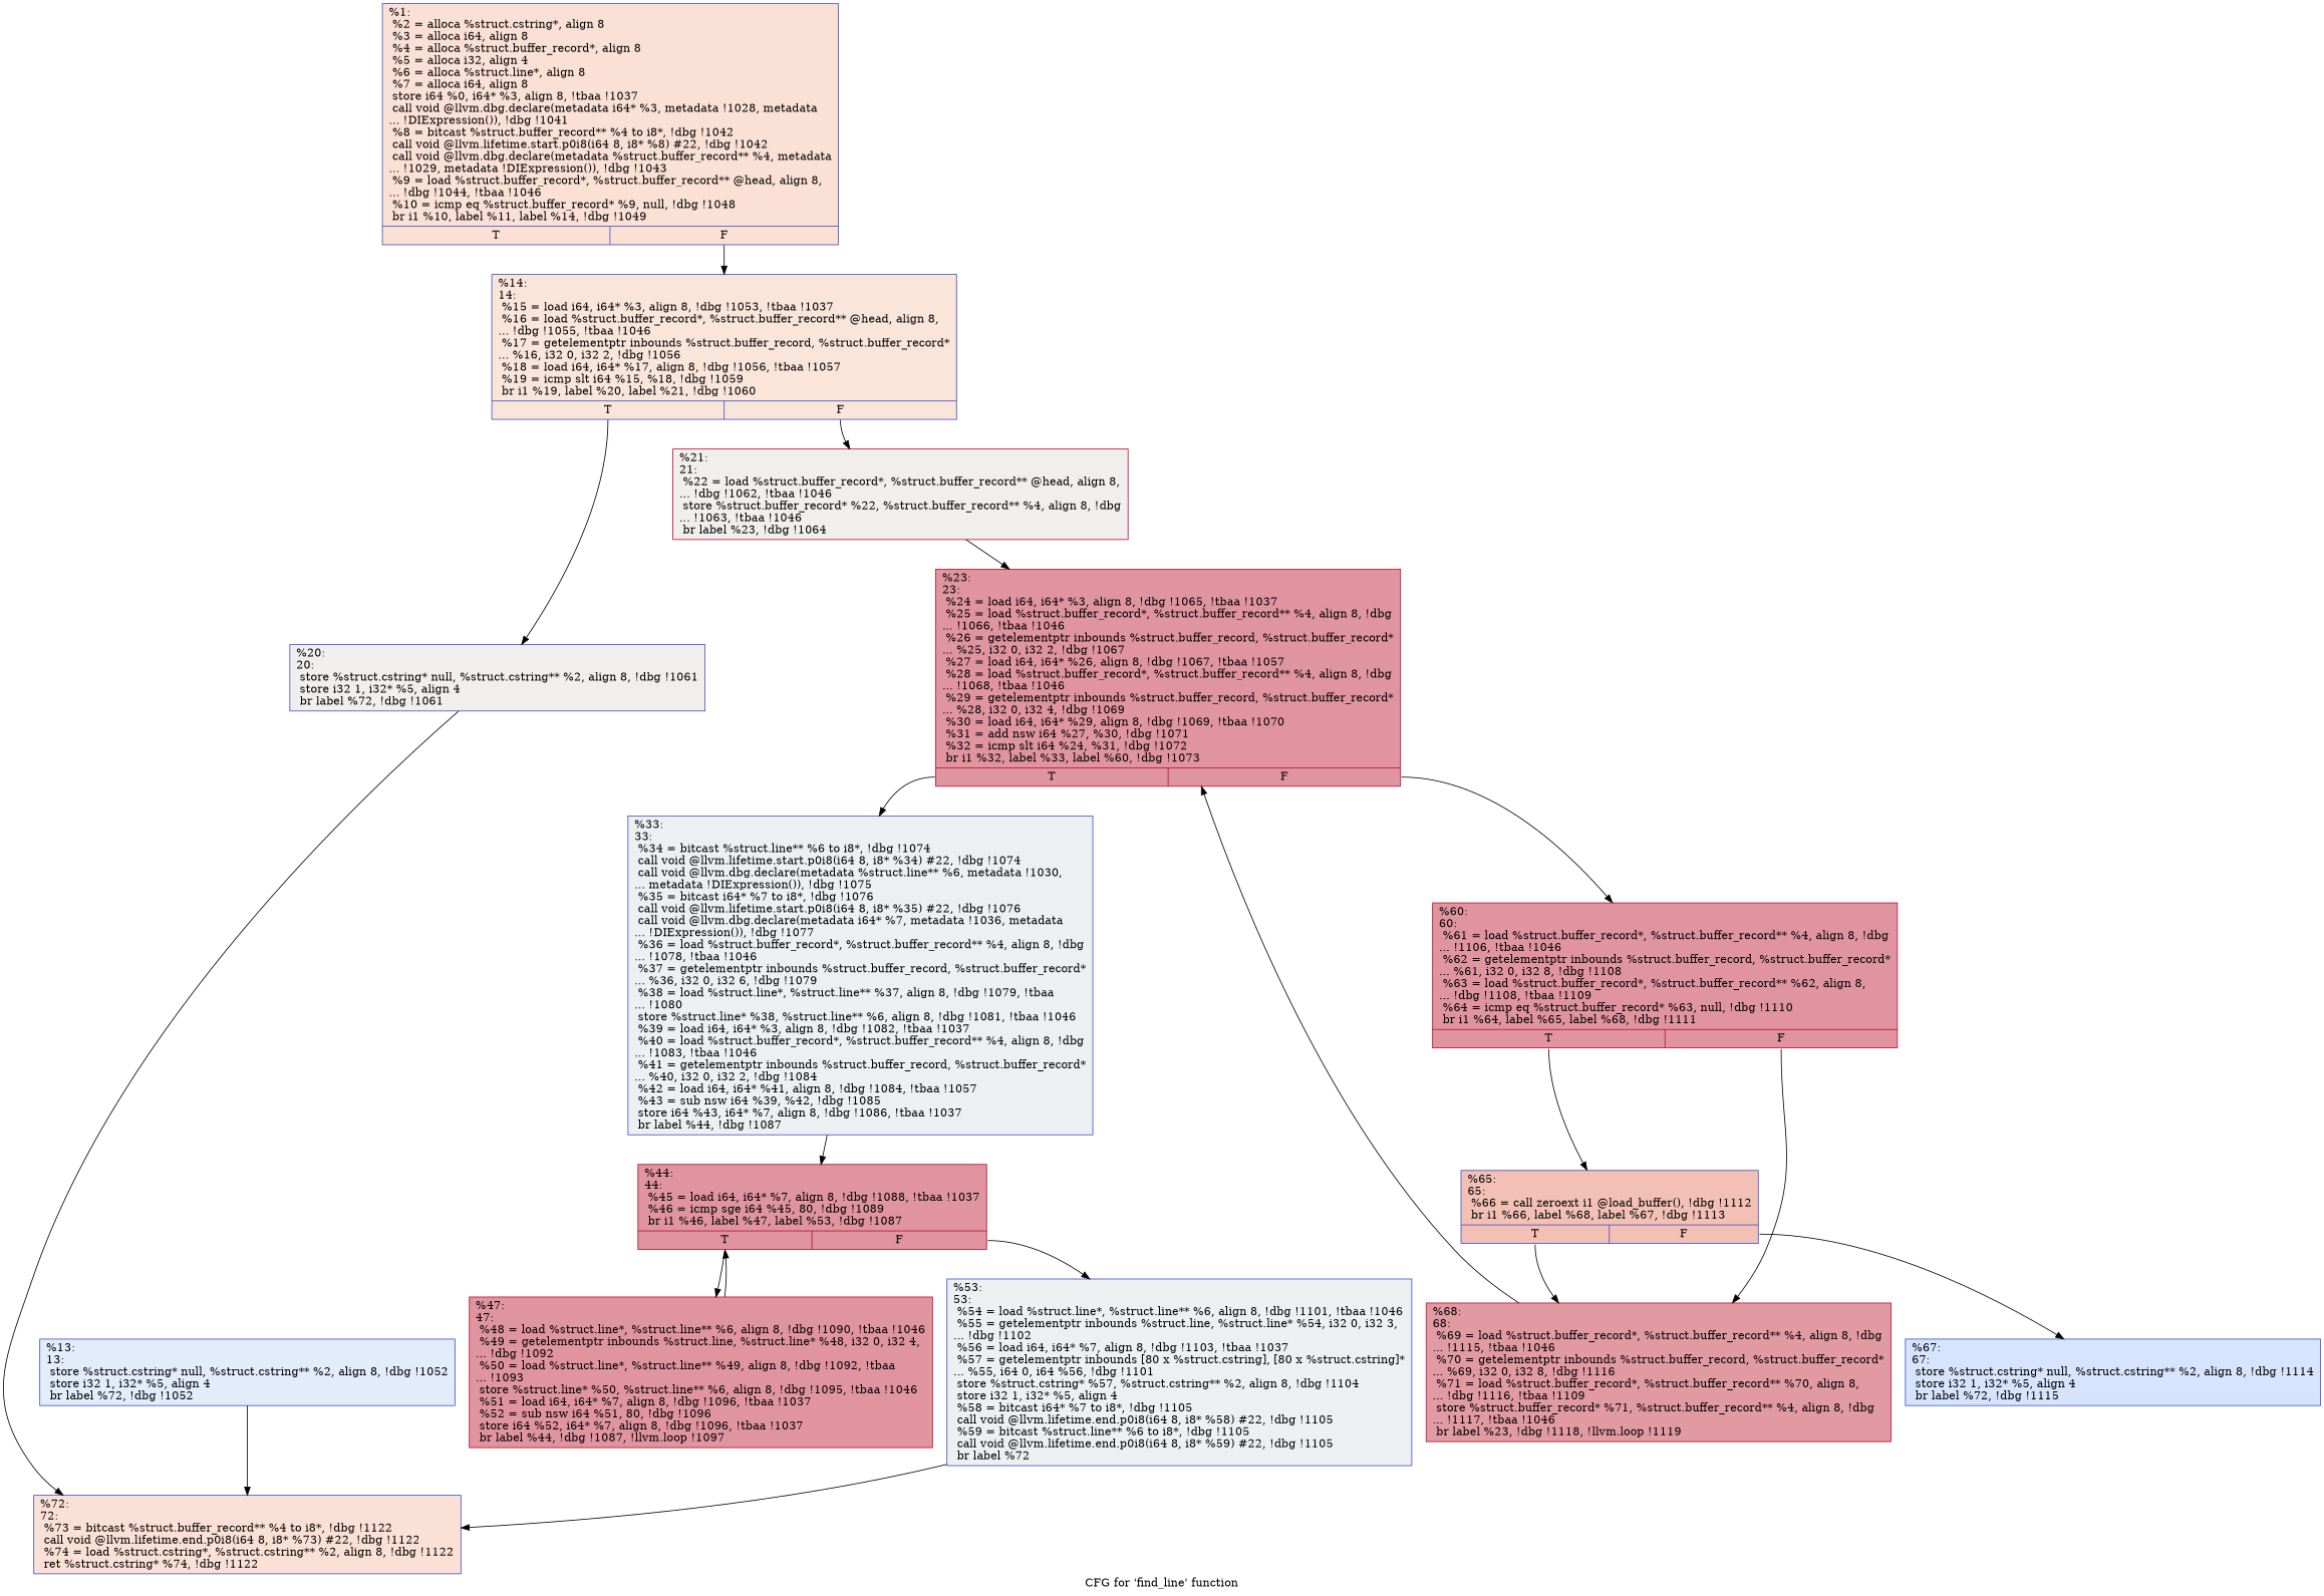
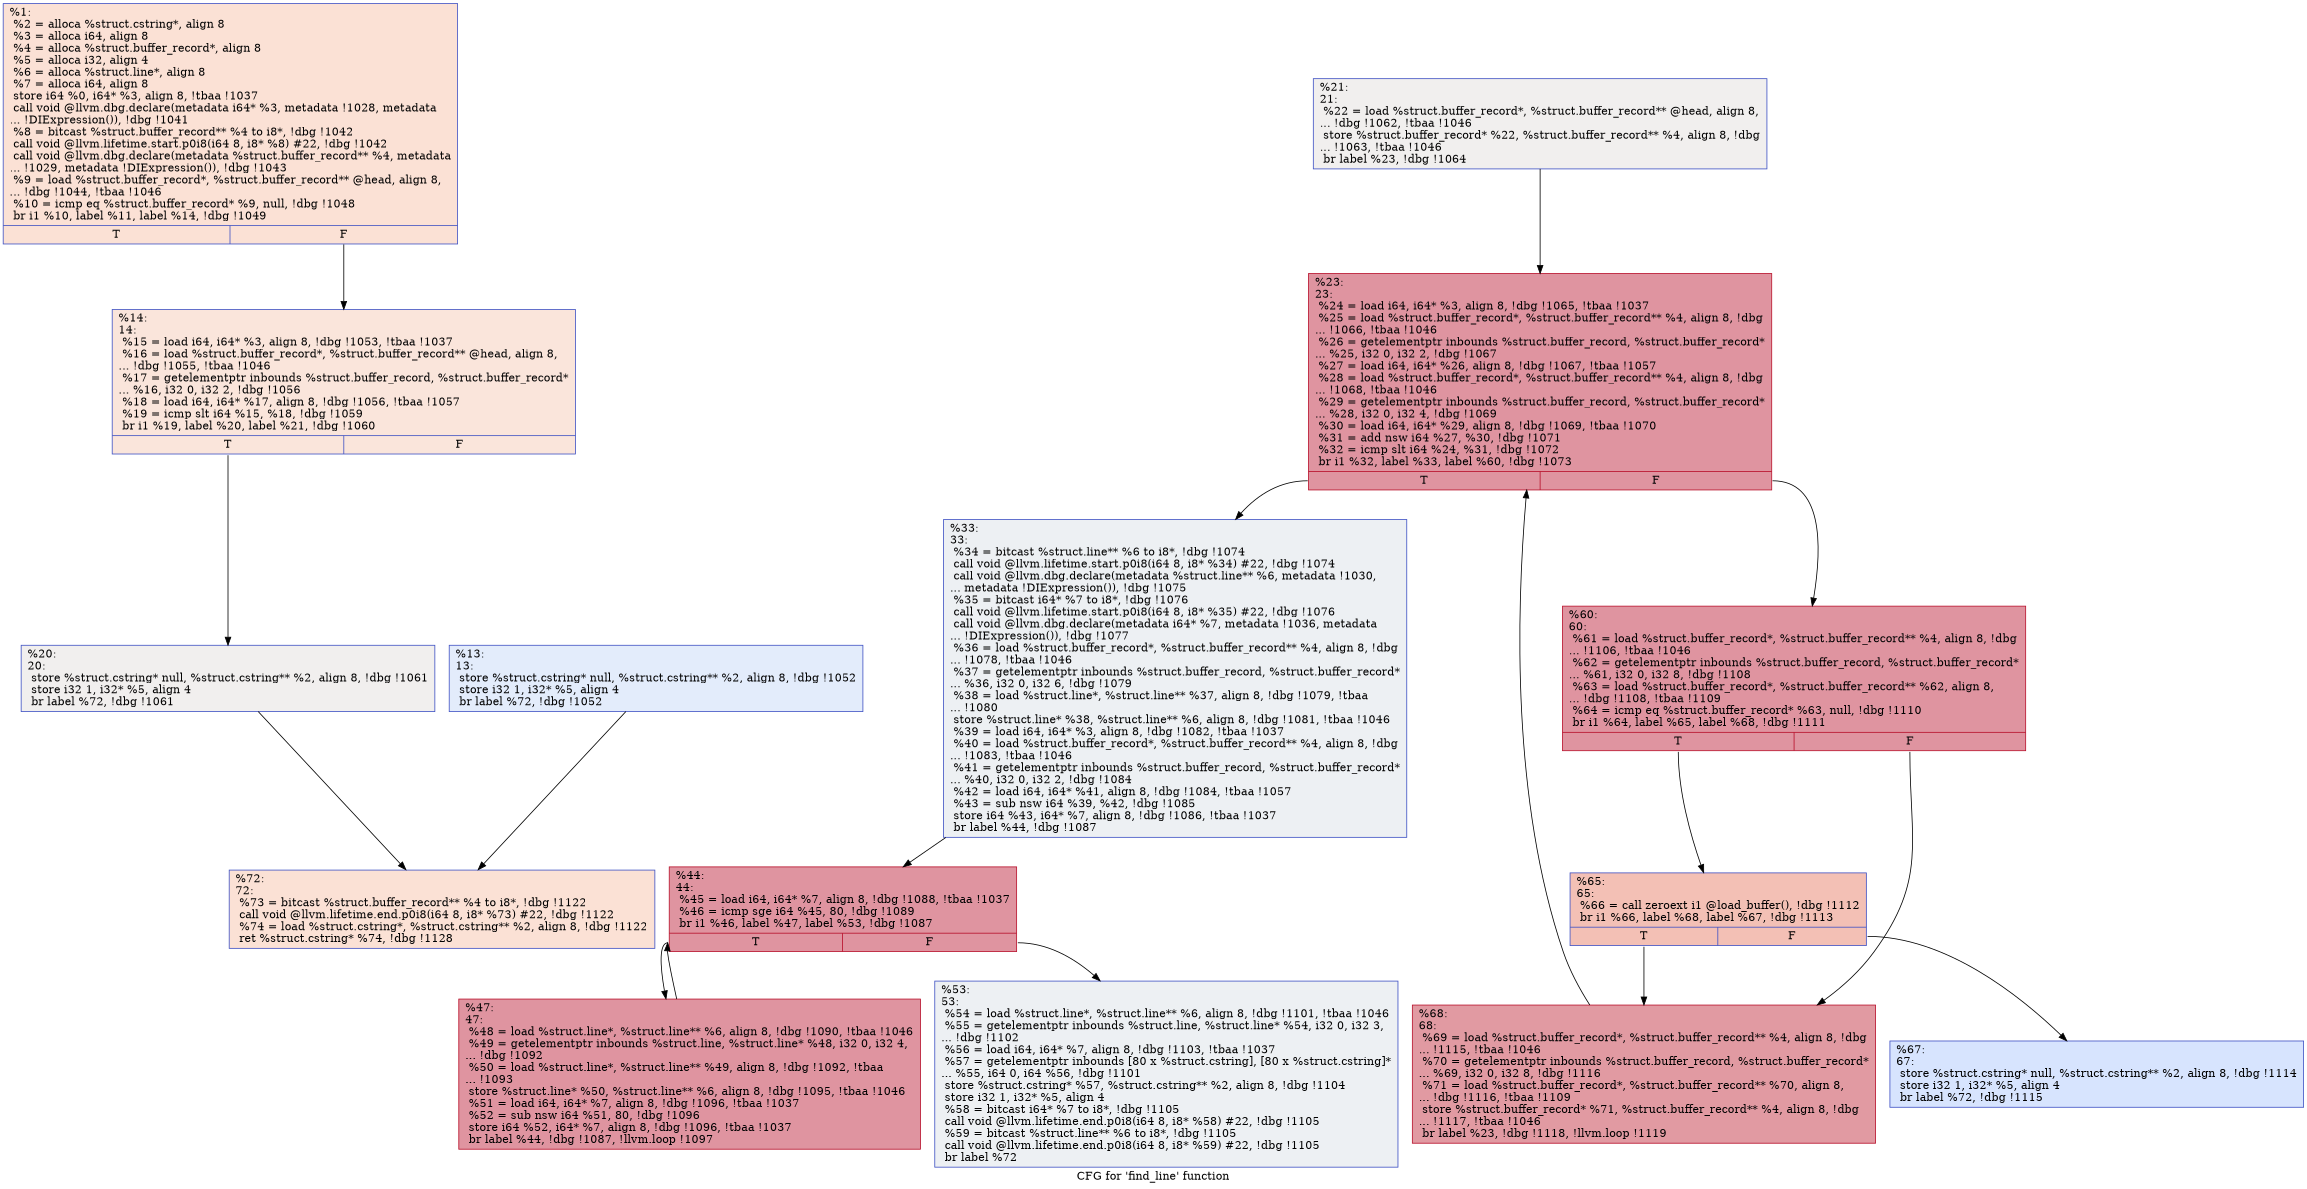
  digraph {
    label="CFG for 'find_line' function"
    node [color="#3d50c3ff" fillcolor="#b70d2870" shape=record style=filled]
    n1 [fillcolor="#f7bca170" label="{%1:\l  %2 = alloca %struct.cstring*, align 8\l  %3 = alloca i64, align 8\l  %4 = alloca %struct.buffer_record*, align 8\l  %5 = alloca i32, align 4\l  %6 = alloca %struct.line*, align 8\l  %7 = alloca i64, align 8\l  store i64 %0, i64* %3, align 8, !tbaa !1037\l  call void @llvm.dbg.declare(metadata i64* %3, metadata !1028, metadata\l... !DIExpression()), !dbg !1041\l  %8 = bitcast %struct.buffer_record** %4 to i8*, !dbg !1042\l  call void @llvm.lifetime.start.p0i8(i64 8, i8* %8) #22, !dbg !1042\l  call void @llvm.dbg.declare(metadata %struct.buffer_record** %4, metadata\l... !1029, metadata !DIExpression()), !dbg !1043\l  %9 = load %struct.buffer_record*, %struct.buffer_record** @head, align 8,\l... !dbg !1044, !tbaa !1046\l  %10 = icmp eq %struct.buffer_record* %9, null, !dbg !1048\l  br i1 %10, label %11, label %14, !dbg !1049\l|{<s0>T|<s1>F}}"]
    n2 [fillcolor="#f4c5ad70" label="{%14:\l14:                                               \l  %15 = load i64, i64* %3, align 8, !dbg !1053, !tbaa !1037\l  %16 = load %struct.buffer_record*, %struct.buffer_record** @head, align 8,\l... !dbg !1055, !tbaa !1046\l  %17 = getelementptr inbounds %struct.buffer_record, %struct.buffer_record*\l... %16, i32 0, i32 2, !dbg !1056\l  %18 = load i64, i64* %17, align 8, !dbg !1056, !tbaa !1057\l  %19 = icmp slt i64 %15, %18, !dbg !1059\l  br i1 %19, label %20, label %21, !dbg !1060\l|{<s0>T|<s1>F}}"]
    n3 [fillcolor="#e0dbd870" label="{%20:\l20:                                               \l  store %struct.cstring* null, %struct.cstring** %2, align 8, !dbg !1061\l  store i32 1, i32* %5, align 4\l  br label %72, !dbg !1061\l}"]
-   n4 [color="#b70d28ff" fillcolor="#e0dbd870" label="{%21:\l21:                                               \l  %22 = load %struct.buffer_record*, %struct.buffer_record** @head, align 8,\l... !dbg !1062, !tbaa !1046\l  store %struct.buffer_record* %22, %struct.buffer_record** %4, align 8, !dbg\l... !1063, !tbaa !1046\l  br label %23, !dbg !1064\l}"]
+   n4 [fillcolor="#e0dbd870" label="{%21:\l21:                                               \l  %22 = load %struct.buffer_record*, %struct.buffer_record** @head, align 8,\l... !dbg !1062, !tbaa !1046\l  store %struct.buffer_record* %22, %struct.buffer_record** %4, align 8, !dbg\l... !1063, !tbaa !1046\l  br label %23, !dbg !1064\l}"]
    n5 [fillcolor="#bfd3f670" label="{%13:\l13:                                               \l  store %struct.cstring* null, %struct.cstring** %2, align 8, !dbg !1052\l  store i32 1, i32* %5, align 4\l  br label %72, !dbg !1052\l}"]
-   n6 [fillcolor="#f7bca170" label="{%72:\l72:                                               \l  %73 = bitcast %struct.buffer_record** %4 to i8*, !dbg !1122\l  call void @llvm.lifetime.end.p0i8(i64 8, i8* %73) #22, !dbg !1122\l  %74 = load %struct.cstring*, %struct.cstring** %2, align 8, !dbg !1122\l  ret %struct.cstring* %74, !dbg !1122\l}"]
+   n6 [fillcolor="#f7bca170" label="{%72:\l72:                                               \l  %73 = bitcast %struct.buffer_record** %4 to i8*, !dbg !1122\l  call void @llvm.lifetime.end.p0i8(i64 8, i8* %73) #22, !dbg !1122\l  %74 = load %struct.cstring*, %struct.cstring** %2, align 8, !dbg !1122\l  ret %struct.cstring* %74, !dbg !1128\l}"]
    n7 [color="#b70d28ff" label="{%23:\l23:                                               \l  %24 = load i64, i64* %3, align 8, !dbg !1065, !tbaa !1037\l  %25 = load %struct.buffer_record*, %struct.buffer_record** %4, align 8, !dbg\l... !1066, !tbaa !1046\l  %26 = getelementptr inbounds %struct.buffer_record, %struct.buffer_record*\l... %25, i32 0, i32 2, !dbg !1067\l  %27 = load i64, i64* %26, align 8, !dbg !1067, !tbaa !1057\l  %28 = load %struct.buffer_record*, %struct.buffer_record** %4, align 8, !dbg\l... !1068, !tbaa !1046\l  %29 = getelementptr inbounds %struct.buffer_record, %struct.buffer_record*\l... %28, i32 0, i32 4, !dbg !1069\l  %30 = load i64, i64* %29, align 8, !dbg !1069, !tbaa !1070\l  %31 = add nsw i64 %27, %30, !dbg !1071\l  %32 = icmp slt i64 %24, %31, !dbg !1072\l  br i1 %32, label %33, label %60, !dbg !1073\l|{<s0>T|<s1>F}}"]
    n8 [fillcolor="#d6dce470" label="{%33:\l33:                                               \l  %34 = bitcast %struct.line** %6 to i8*, !dbg !1074\l  call void @llvm.lifetime.start.p0i8(i64 8, i8* %34) #22, !dbg !1074\l  call void @llvm.dbg.declare(metadata %struct.line** %6, metadata !1030,\l... metadata !DIExpression()), !dbg !1075\l  %35 = bitcast i64* %7 to i8*, !dbg !1076\l  call void @llvm.lifetime.start.p0i8(i64 8, i8* %35) #22, !dbg !1076\l  call void @llvm.dbg.declare(metadata i64* %7, metadata !1036, metadata\l... !DIExpression()), !dbg !1077\l  %36 = load %struct.buffer_record*, %struct.buffer_record** %4, align 8, !dbg\l... !1078, !tbaa !1046\l  %37 = getelementptr inbounds %struct.buffer_record, %struct.buffer_record*\l... %36, i32 0, i32 6, !dbg !1079\l  %38 = load %struct.line*, %struct.line** %37, align 8, !dbg !1079, !tbaa\l... !1080\l  store %struct.line* %38, %struct.line** %6, align 8, !dbg !1081, !tbaa !1046\l  %39 = load i64, i64* %3, align 8, !dbg !1082, !tbaa !1037\l  %40 = load %struct.buffer_record*, %struct.buffer_record** %4, align 8, !dbg\l... !1083, !tbaa !1046\l  %41 = getelementptr inbounds %struct.buffer_record, %struct.buffer_record*\l... %40, i32 0, i32 2, !dbg !1084\l  %42 = load i64, i64* %41, align 8, !dbg !1084, !tbaa !1057\l  %43 = sub nsw i64 %39, %42, !dbg !1085\l  store i64 %43, i64* %7, align 8, !dbg !1086, !tbaa !1037\l  br label %44, !dbg !1087\l}"]
    n9 [color="#b70d28ff" label="{%60:\l60:                                               \l  %61 = load %struct.buffer_record*, %struct.buffer_record** %4, align 8, !dbg\l... !1106, !tbaa !1046\l  %62 = getelementptr inbounds %struct.buffer_record, %struct.buffer_record*\l... %61, i32 0, i32 8, !dbg !1108\l  %63 = load %struct.buffer_record*, %struct.buffer_record** %62, align 8,\l... !dbg !1108, !tbaa !1109\l  %64 = icmp eq %struct.buffer_record* %63, null, !dbg !1110\l  br i1 %64, label %65, label %68, !dbg !1111\l|{<s0>T|<s1>F}}"]
    n10 [color="#b70d28ff" label="{%44:\l44:                                               \l  %45 = load i64, i64* %7, align 8, !dbg !1088, !tbaa !1037\l  %46 = icmp sge i64 %45, 80, !dbg !1089\l  br i1 %46, label %47, label %53, !dbg !1087\l|{<s0>T|<s1>F}}"]
    n11 [fillcolor="#e5705870" label="{%65:\l65:                                               \l  %66 = call zeroext i1 @load_buffer(), !dbg !1112\l  br i1 %66, label %68, label %67, !dbg !1113\l|{<s0>T|<s1>F}}"]
    n12 [color="#b70d28ff" fillcolor="#bb1b2c70" label="{%68:\l68:                                               \l  %69 = load %struct.buffer_record*, %struct.buffer_record** %4, align 8, !dbg\l... !1115, !tbaa !1046\l  %70 = getelementptr inbounds %struct.buffer_record, %struct.buffer_record*\l... %69, i32 0, i32 8, !dbg !1116\l  %71 = load %struct.buffer_record*, %struct.buffer_record** %70, align 8,\l... !dbg !1116, !tbaa !1109\l  store %struct.buffer_record* %71, %struct.buffer_record** %4, align 8, !dbg\l... !1117, !tbaa !1046\l  br label %23, !dbg !1118, !llvm.loop !1119\l}"]
    n13 [color="#b70d28ff" label="{%47:\l47:                                               \l  %48 = load %struct.line*, %struct.line** %6, align 8, !dbg !1090, !tbaa !1046\l  %49 = getelementptr inbounds %struct.line, %struct.line* %48, i32 0, i32 4,\l... !dbg !1092\l  %50 = load %struct.line*, %struct.line** %49, align 8, !dbg !1092, !tbaa\l... !1093\l  store %struct.line* %50, %struct.line** %6, align 8, !dbg !1095, !tbaa !1046\l  %51 = load i64, i64* %7, align 8, !dbg !1096, !tbaa !1037\l  %52 = sub nsw i64 %51, 80, !dbg !1096\l  store i64 %52, i64* %7, align 8, !dbg !1096, !tbaa !1037\l  br label %44, !dbg !1087, !llvm.loop !1097\l}"]
    n14 [fillcolor="#d6dce470" label="{%53:\l53:                                               \l  %54 = load %struct.line*, %struct.line** %6, align 8, !dbg !1101, !tbaa !1046\l  %55 = getelementptr inbounds %struct.line, %struct.line* %54, i32 0, i32 3,\l... !dbg !1102\l  %56 = load i64, i64* %7, align 8, !dbg !1103, !tbaa !1037\l  %57 = getelementptr inbounds [80 x %struct.cstring], [80 x %struct.cstring]*\l... %55, i64 0, i64 %56, !dbg !1101\l  store %struct.cstring* %57, %struct.cstring** %2, align 8, !dbg !1104\l  store i32 1, i32* %5, align 4\l  %58 = bitcast i64* %7 to i8*, !dbg !1105\l  call void @llvm.lifetime.end.p0i8(i64 8, i8* %58) #22, !dbg !1105\l  %59 = bitcast %struct.line** %6 to i8*, !dbg !1105\l  call void @llvm.lifetime.end.p0i8(i64 8, i8* %59) #22, !dbg !1105\l  br label %72\l}"]
    n15 [fillcolor="#a5c3fe70" label="{%67:\l67:                                               \l  store %struct.cstring* null, %struct.cstring** %2, align 8, !dbg !1114\l  store i32 1, i32* %5, align 4\l  br label %72, !dbg !1115\l}"]
    n1 -> n2 [tailport=s1]
    n2 -> n3 [tailport=s0]
-   n2 -> n4 [tailport=s1]
    n3 -> n6
    n4 -> n7
    n5 -> n6
    n7 -> n8 [tailport=s0]
    n7 -> n9 [tailport=s1]
    n8 -> n10
    n9 -> n11 [tailport=s0]
    n9 -> n12 [tailport=s1]
    n10 -> n13 [tailport=s0]
    n10 -> n14 [tailport=s1]
    n11 -> n12 [tailport=s0]
    n11 -> n15 [tailport=s1]
    n12 -> n7
    n13 -> n10
-   n14 -> n6
  }
